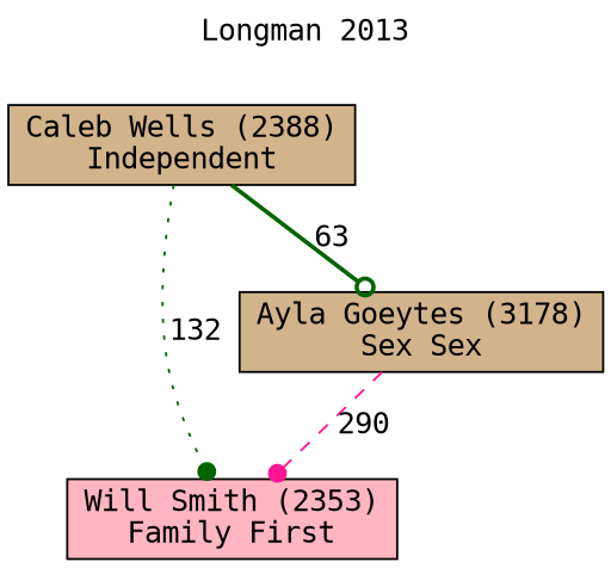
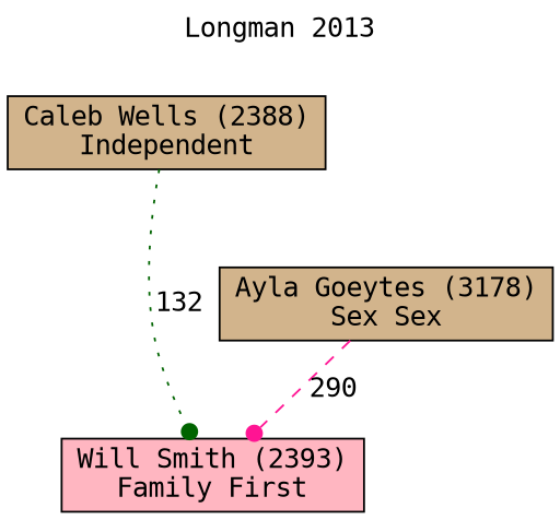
  digraph {
    fontname="DejaVu Sans Mono"
    label="Longman 2013"
    labelloc=t
    mclimit=10
    node [fillcolor=tan fontname="DejaVu Sans Mono" shape=box style=filled]
    edge [arrowhead=dot color=darkgreen fontname="DejaVu Sans Mono"]
-   n1 [fillcolor=lightpink label="Will Smith (2353)\nFamily First"]
+   n1 [fillcolor=lightpink label="Will Smith (2393)\nFamily First"]
    n2 [label="Ayla Goeytes (3178)\nSex Sex"]
    n3 [label="Caleb Wells (2388)\nIndependent"]
    n2 -> n1 [color=deeppink label=290 style=dashed]
    n3 -> n1 [label=132 style=dotted]
-   n3 -> n2 [arrowhead=odot label=63 style=bold]
  }
